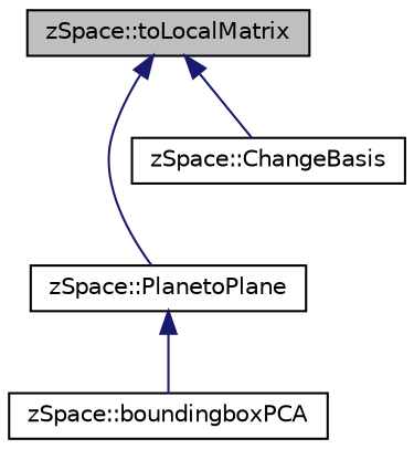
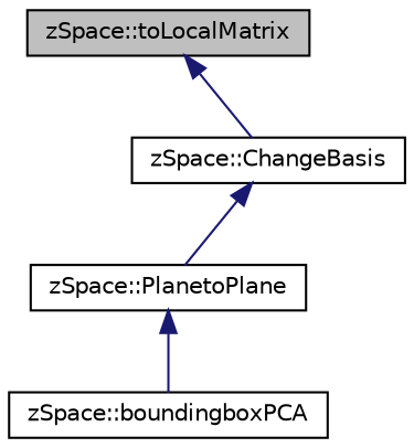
  digraph {
    rankdir=TB
    node [color=black fillcolor=white fontname=Helvetica fontsize=10 shape=record style=filled]
    edge [color=midnightblue dir=back fontname=Helvetica fontsize=10 labelfontname=Helvetica labelfontsize=10 style=solid]
    n1 [fillcolor=grey75 fontcolor=black height=0.2 label="zSpace::toLocalMatrix" width=0.4]
    n2 [height=0.2 label="zSpace::PlanetoPlane" width=0.4]
    n3 [height=0.2 label="zSpace::ChangeBasis" width=0.4]
    n4 [height=0.2 label="zSpace::boundingboxPCA" width=0.4]
-   n1 -> n2
+   n3 -> n2
    n1 -> n3
    n2 -> n4
  }
